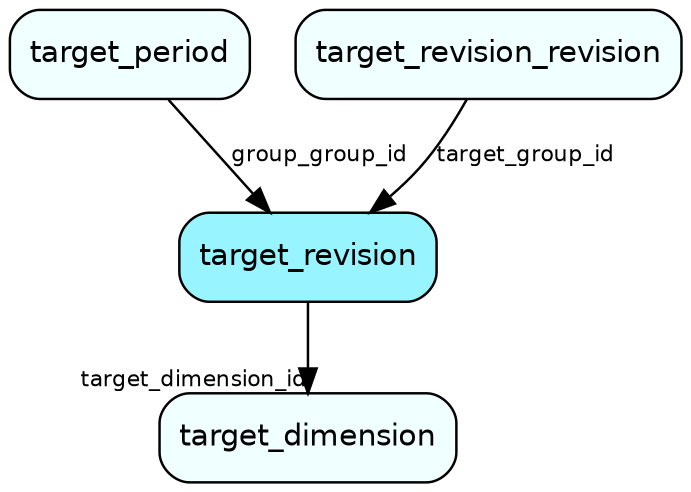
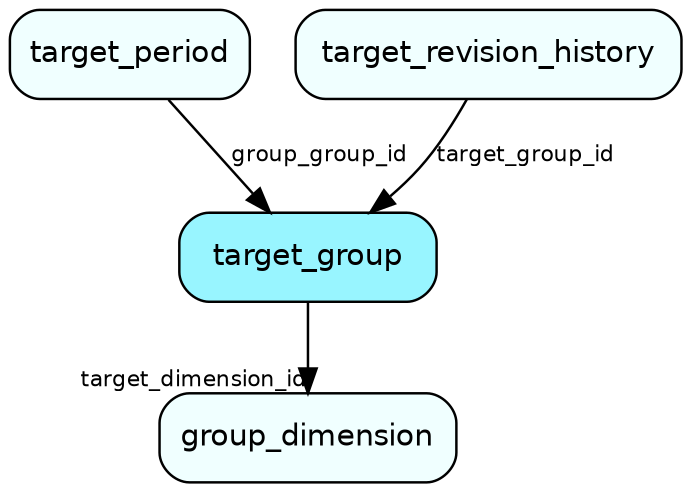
  digraph {
    node [fillcolor=azure1 fontname=Helvetica fontsize=12 shape=box style="rounded, filled"]
    edge [fontname=Helvetica fontsize=9]
-   target_group [fillcolor=cadetblue1 label=target_revision]
-   target_dimension
+   target_group [fillcolor=cadetblue1]
+   target_dimension [label=group_dimension]
    target_period
-   target_revision_history [label=target_revision_revision]
+   target_revision_history
    target_group -> target_dimension [headlabel=target_dimension_id]
    target_period -> target_group [label=group_group_id]
    target_revision_history -> target_group [label=target_group_id]
  }
